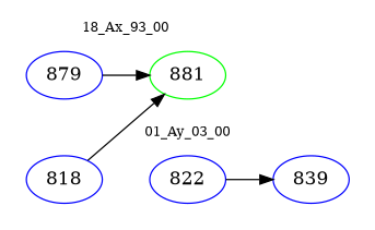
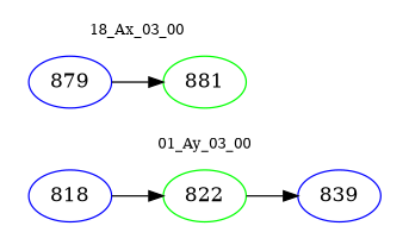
  digraph {
    rankdir=LR
    node [color=blue]
    edge [color=black]
    n1 [label=879]
    n2 [color=green label=881]
    n3 [label=818]
    n4 [label=839]
-   n5 [label=822]
+   n5 [color=green label=822]
    subgraph cluster_1 {
      color=white
      fontsize=10
-     label="18_Ax_93_00"
+     label="18_Ax_03_00"
      n1
      n2
    }
    subgraph cluster_2 {
      color=white
      fontsize=10
      label="01_Ay_03_00"
      n3
      n4
      n5
    }
    n1 -> n2
-   n3 -> n2
+   n3 -> n5
    n5 -> n4
  }
